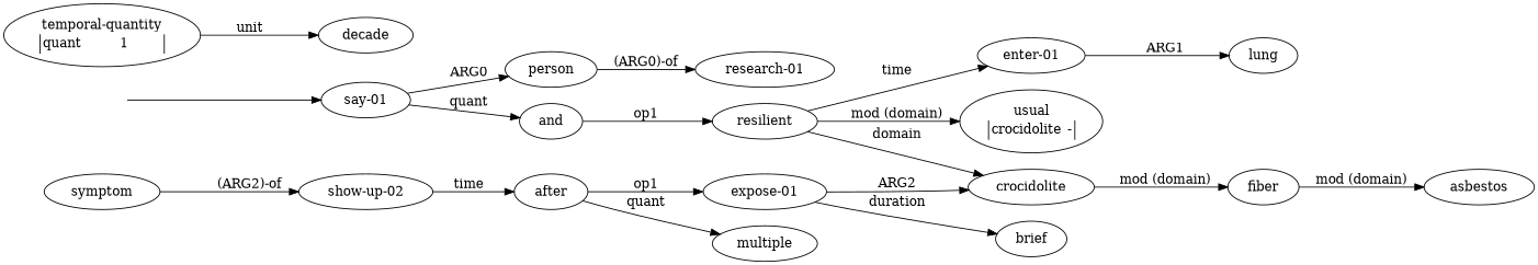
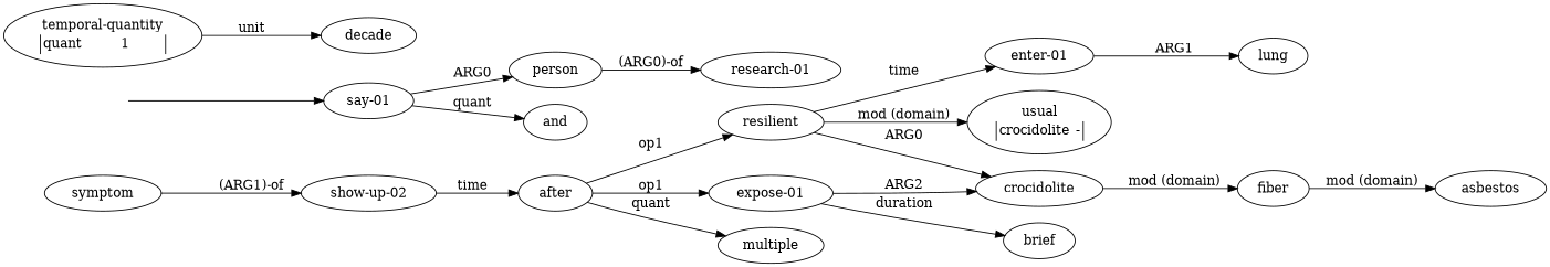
  digraph {
    rankdir=LR
    top [style=invis]
    n2 [label=<<table align="center" border="0" cellspacing="0"><tr><td colspan="2">say-01</td></tr></table>>]
    n3 [label=<<table align="center" border="0" cellspacing="0"><tr><td colspan="2">person</td></tr></table>>]
    n4 [label=<<table align="center" border="0" cellspacing="0"><tr><td colspan="2">and</td></tr></table>>]
    n5 [label=<<table align="center" border="0" cellspacing="0"><tr><td colspan="2">research-01</td></tr></table>>]
    n6 [label=<<table align="center" border="0" cellspacing="0"><tr><td colspan="2">resilient</td></tr></table>>]
    n7 [label=<<table align="center" border="0" cellspacing="0"><tr><td colspan="2">usual</td></tr><tr><td sides="l" border="1" align="left">crocidolite</td><td sides="r" border="1" align="left">-</td></tr></table>>]
    n8 [label=<<table align="center" border="0" cellspacing="0"><tr><td colspan="2">crocidolite</td></tr></table>>]
    n9 [label=<<table align="center" border="0" cellspacing="0"><tr><td colspan="2">enter-01</td></tr></table>>]
    n10 [label=<<table align="center" border="0" cellspacing="0"><tr><td colspan="2">fiber</td></tr></table>>]
    n11 [label=<<table align="center" border="0" cellspacing="0"><tr><td colspan="2">lung</td></tr></table>>]
    n12 [label=<<table align="center" border="0" cellspacing="0"><tr><td colspan="2">asbestos</td></tr></table>>]
    n13 [label=<<table align="center" border="0" cellspacing="0"><tr><td colspan="2">expose-01</td></tr></table>>]
    n14 [label=<<table align="center" border="0" cellspacing="0"><tr><td colspan="2">brief</td></tr></table>>]
    n15 [label=<<table align="center" border="0" cellspacing="0"><tr><td colspan="2">symptom</td></tr></table>>]
    n16 [label=<<table align="center" border="0" cellspacing="0"><tr><td colspan="2">show-up-02</td></tr></table>>]
    n17 [label=<<table align="center" border="0" cellspacing="0"><tr><td colspan="2">after</td></tr></table>>]
    n18 [label=<<table align="center" border="0" cellspacing="0"><tr><td colspan="2">multiple</td></tr></table>>]
    n19 [label=<<table align="center" border="0" cellspacing="0"><tr><td colspan="2">temporal-quantity</td></tr><tr><td sides="l" border="1" align="left">quant</td><td sides="r" border="1" align="left">1</td></tr></table>>]
    n20 [label=<<table align="center" border="0" cellspacing="0"><tr><td colspan="2">decade</td></tr></table>>]
    top -> n2
    n2 -> n3 [label=ARG0]
    n2 -> n4 [label=quant]
    n3 -> n5 [label="(ARG0)-of"]
-   n4 -> n6 [label=op1]
+   n17 -> n6 [label=op1]
    n6 -> n7 [label="mod (domain)"]
-   n6 -> n8 [label=domain]
+   n6 -> n8 [label=ARG0]
    n6 -> n9 [label=time]
    n8 -> n10 [label="mod (domain)"]
    n9 -> n11 [label=ARG1]
    n10 -> n12 [label="mod (domain)"]
    n13 -> n8 [label=ARG2]
    n13 -> n14 [label=duration]
-   n15 -> n16 [label="(ARG2)-of"]
+   n15 -> n16 [label="(ARG1)-of"]
    n16 -> n17 [label=time]
    n17 -> n13 [label=op1]
    n17 -> n18 [label=quant]
    n19 -> n20 [label=unit]
  }
